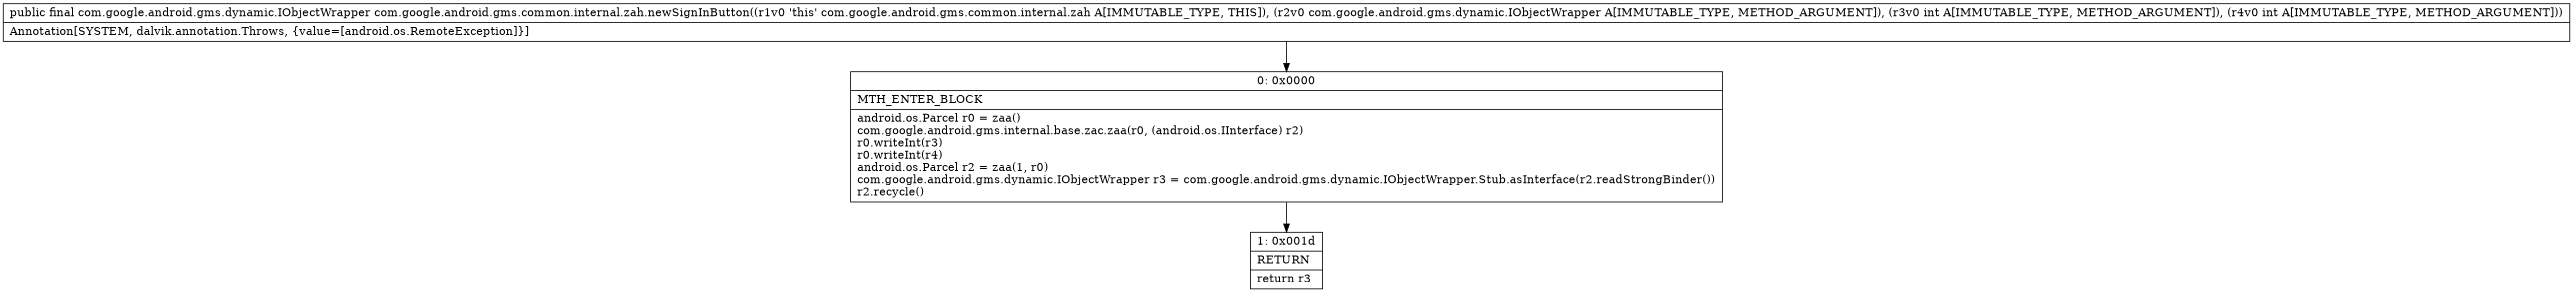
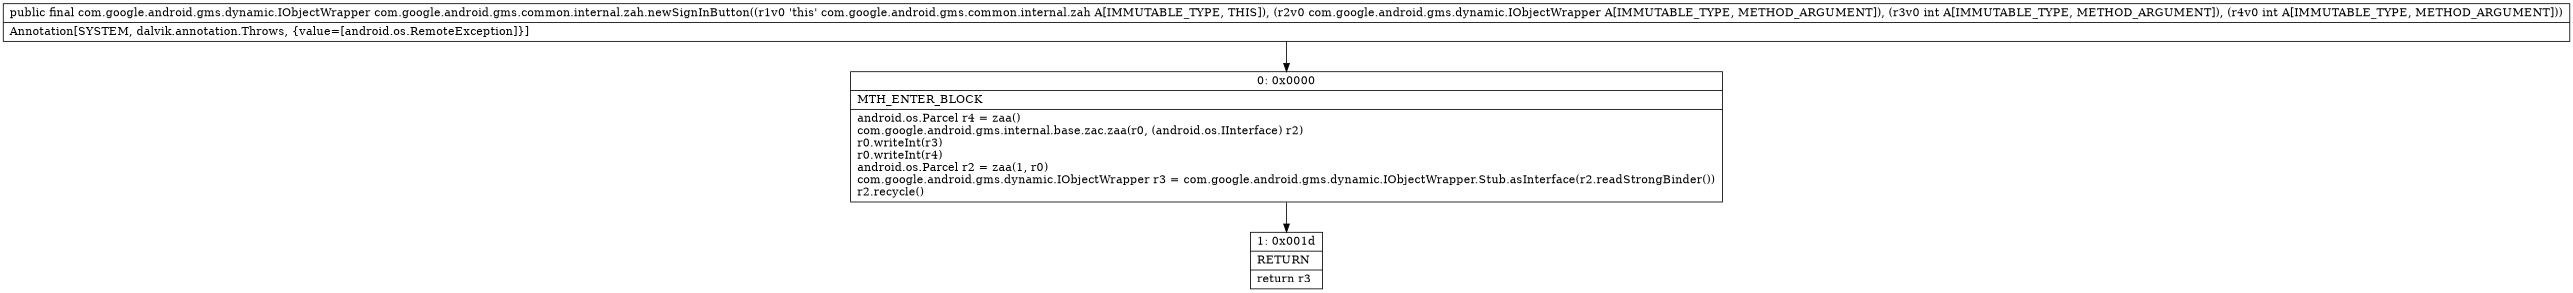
  digraph {
    node [shape=record]
-   n1 [label="{0\:\ 0x0000|MTH_ENTER_BLOCK\l|android.os.Parcel r0 = zaa()\lcom.google.android.gms.internal.base.zac.zaa(r0, (android.os.IInterface) r2)\lr0.writeInt(r3)\lr0.writeInt(r4)\landroid.os.Parcel r2 = zaa(1, r0)\lcom.google.android.gms.dynamic.IObjectWrapper r3 = com.google.android.gms.dynamic.IObjectWrapper.Stub.asInterface(r2.readStrongBinder())\lr2.recycle()\l}"]
+   n1 [label="{0\:\ 0x0000|MTH_ENTER_BLOCK\l|android.os.Parcel r4 = zaa()\lcom.google.android.gms.internal.base.zac.zaa(r0, (android.os.IInterface) r2)\lr0.writeInt(r3)\lr0.writeInt(r4)\landroid.os.Parcel r2 = zaa(1, r0)\lcom.google.android.gms.dynamic.IObjectWrapper r3 = com.google.android.gms.dynamic.IObjectWrapper.Stub.asInterface(r2.readStrongBinder())\lr2.recycle()\l}"]
    n2 [label="{1\:\ 0x001d|RETURN\l|return r3\l}"]
    n3 [label="{public final com.google.android.gms.dynamic.IObjectWrapper com.google.android.gms.common.internal.zah.newSignInButton((r1v0 'this' com.google.android.gms.common.internal.zah A[IMMUTABLE_TYPE, THIS]), (r2v0 com.google.android.gms.dynamic.IObjectWrapper A[IMMUTABLE_TYPE, METHOD_ARGUMENT]), (r3v0 int A[IMMUTABLE_TYPE, METHOD_ARGUMENT]), (r4v0 int A[IMMUTABLE_TYPE, METHOD_ARGUMENT]))  | Annotation[SYSTEM, dalvik.annotation.Throws, \{value=[android.os.RemoteException]\}]\l}"]
    n1 -> n2
    n3 -> n1
  }
